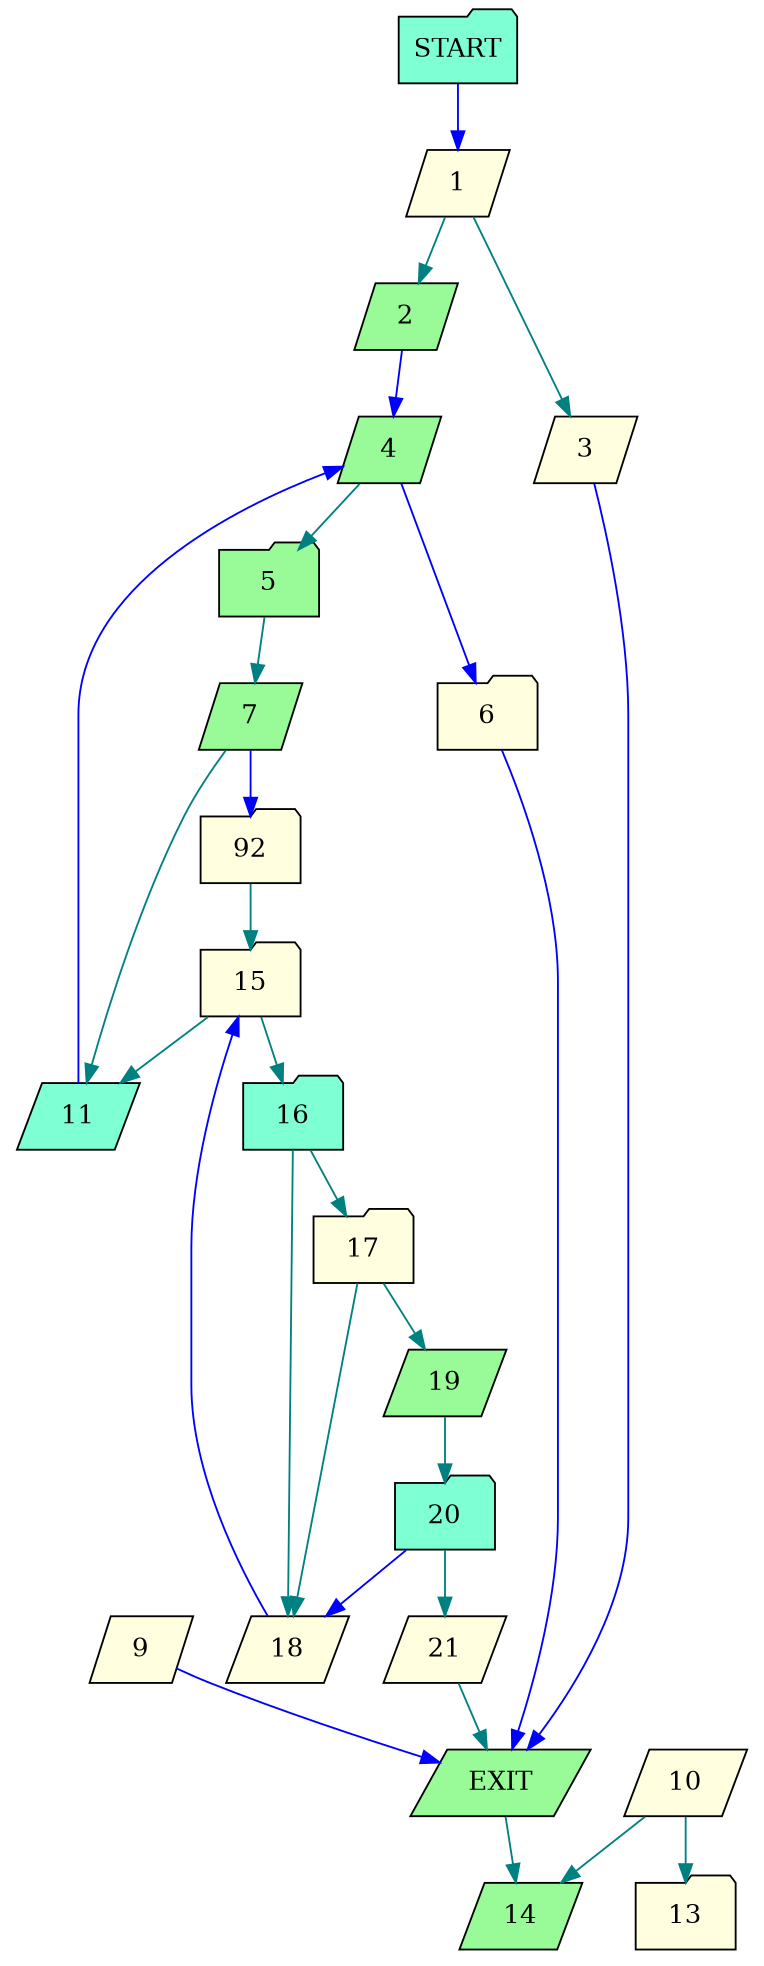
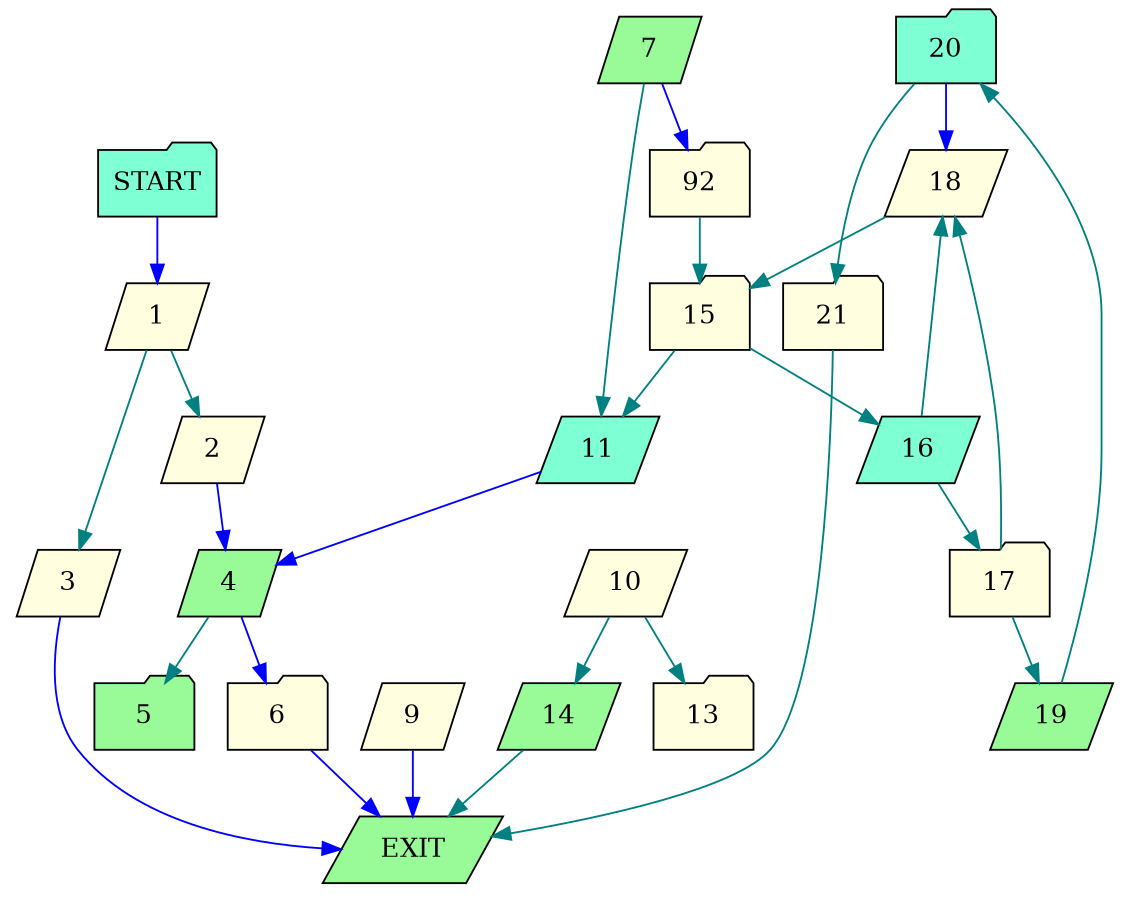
  digraph {
    node [fillcolor=lightyellow shape=parallelogram style=filled]
    edge [color=teal]
    n1 [fillcolor=aquamarine label=START shape=folder]
    1
-   2 [fillcolor=palegreen]
+   2
    3
    n5 [fillcolor=palegreen label=EXIT]
    4 [fillcolor=palegreen]
    5 [fillcolor=palegreen shape=folder]
    6 [shape=folder]
    7 [fillcolor=palegreen]
    11 [fillcolor=aquamarine]
    n11 [label=92 shape=folder]
    15 [shape=folder]
    9
    13 [shape=folder]
    10
    14 [fillcolor=palegreen]
-   16 [fillcolor=aquamarine shape=folder]
+   16 [fillcolor=aquamarine]
    17 [shape=folder]
    18
    19 [fillcolor=palegreen]
    20 [fillcolor=aquamarine shape=folder]
-   21
+   21 [shape=folder]
    n1 -> 1 [color=blue]
    1 -> 2
    1 -> 3
    2 -> 4 [color=blue]
    3 -> n5 [color=blue]
    4 -> 5
    4 -> 6 [color=blue]
-   5 -> 7
    6 -> n5 [color=blue]
    7 -> 11
    7 -> n11 [color=blue]
    11 -> 4 [color=blue]
    n11 -> 15
    15 -> 11
    15 -> 16
    9 -> n5 [color=blue]
    10 -> 13
    10 -> 14
-   n5 -> 14
+   14 -> n5
    16 -> 17
    16 -> 18
    17 -> 18
    17 -> 19
-   18 -> 15 [color=blue]
+   18 -> 15
    19 -> 20
    20 -> 18 [color=blue]
    20 -> 21
    21 -> n5
  }
